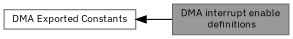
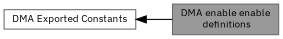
  digraph {
    rankdir=LR
    fontname="IBM Plex Sans"
    node [fontname="IBM Plex Sans" fontsize=10 shape=box style=filled]
    n1 [color=grey40 fillcolor=white height=0.2 label="DMA Exported Constants" width=0.4]
-   n2 [color=gray40 fillcolor=grey60 fontcolor=black height=0.2 label="DMA interrupt enable\l definitions" width=0.4]
+   n2 [color=gray40 fillcolor=grey60 fontcolor=black height=0.2 label="DMA enable enable\l definitions" width=0.4]
    n1 -> n2 [dir=back fontname="IBM Plex Sans" fontsize=10 labelfontname=Helvetica labelfontsize=10 shape=plaintext style=solid]
  }
